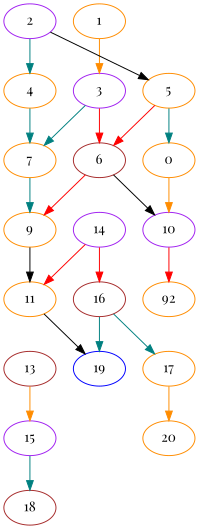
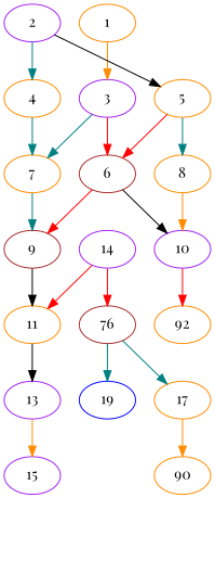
  digraph {
    fontname="Playfair Display"
    node [alpha=0.18 color=darkorange fontname="Playfair Display"]
    edge [color=teal fontname="Playfair Display"]
    1 [alpha=0.03 expect_size=15833088]
    3 [alpha=0.19 color=purple expect_size=47728640]
    6 [alpha=0.16 color=brown expect_size=25788416]
    7 [alpha=0.20 expect_size=34208768]
-   9 [expect_size=49130496]
+   9 [color=brown expect_size=49130496]
    10 [alpha=0.14 color=purple expect_size=24590336]
    2 [color=purple expect_size=12611584]
    4 [alpha=0.17 expect_size=45195264]
    5 [alpha=0.06 expect_size=35229696]
-   8 [alpha=0.12 expect_size=21654528 label=0]
+   8 [alpha=0.12 expect_size=21654528]
    11 [expect_size=5575680]
    n12 [alpha=0.12 expect_size=11614208 label=92]
-   13 [alpha=0.08 color=brown expect_size=7887872]
+   13 [alpha=0.08 color=purple expect_size=7887872]
    15 [alpha=0.12 color=purple expect_size=47506432]
    14 [alpha=0.20 color=purple expect_size=6495232]
-   16 [alpha=0.04 color=brown expect_size=14567424]
-   18 [color=brown expect_size=52151296]
+   16 [alpha=0.04 color=brown expect_size=14567424 label=76]
    17 [alpha=0.07 expect_size=5292032]
    19 [alpha=0.14 color=blue expect_size=33481728]
-   20 [alpha=0.15 expect_size=28034048]
+   20 [alpha=0.15 expect_size=28034048 label=90]
    1 -> 3 [color=darkorange]
    3 -> 6 [color=red]
    3 -> 7
    6 -> 9 [color=red]
    6 -> 10 [color=black]
    7 -> 9
    9 -> 11 [color=black]
    10 -> n12 [color=red]
    2 -> 4
    2 -> 5 [color=black]
    4 -> 7
    5 -> 6 [color=red]
    5 -> 8
    8 -> 10 [color=darkorange]
-   11 -> 19 [color=black]
+   11 -> 13 [color=black]
    13 -> 15 [color=darkorange]
-   15 -> 18
    14 -> 11 [color=red]
    14 -> 16 [color=red]
    16 -> 17
    16 -> 19
    17 -> 20 [color=darkorange]
  }
